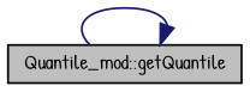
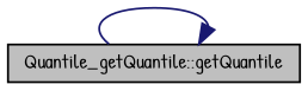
  digraph {
    rankdir=LR
    fontname="Patrick Hand"
-   n1 [color=black fillcolor=grey75 fontcolor=black fontname="Patrick Hand" fontsize=10 height=0.2 label="Quantile_mod::getQuantile" shape=record style=filled width=0.4]
+   n1 [color=black fillcolor=grey75 fontcolor=black fontname="Patrick Hand" fontsize=10 height=0.2 label="Quantile_getQuantile::getQuantile" shape=record style=filled width=0.4]
    n1 -> n1 [color=midnightblue fontname="Patrick Hand" fontsize=10 labelfontname=Helvetica labelfontsize=10 style=solid]
  }
